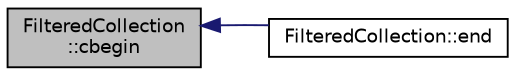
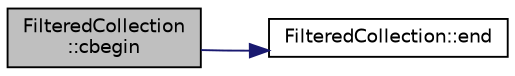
  digraph {
    rankdir=LR
    node [color=black fontname=Helvetica fontsize=10 shape=record style=filled]
    n1 [fillcolor=grey75 fontcolor=black height=0.2 label="FilteredCollection\l::cbegin" width=0.4]
    n2 [fillcolor=white height=0.2 label="FilteredCollection::end" width=0.4]
-   n2 -> n1 [color=midnightblue fontname=Helvetica fontsize=10 labelfontname=Helvetica labelfontsize=10 style=solid]
+   n1 -> n2 [color=midnightblue fontname=Helvetica fontsize=10 labelfontname=Helvetica labelfontsize=10 style=solid]
  }
